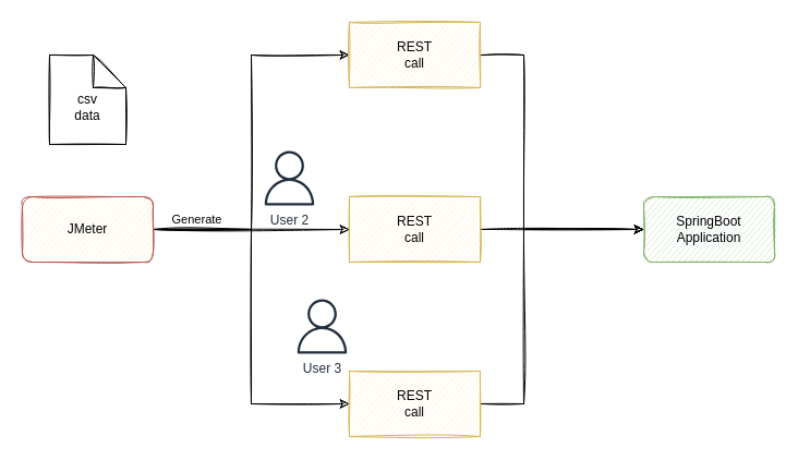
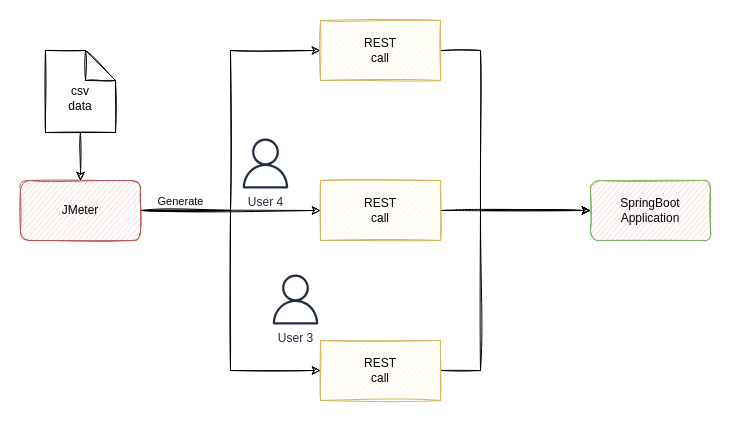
  <mxCell id="0" />
  <mxCell id="1" parent="0" />
  <mxCell id="2" style="edgeStyle=orthogonalEdgeStyle;rounded=0;orthogonalLoop=1;jettySize=auto;html=1;entryX=0;entryY=0.5;entryDx=0;entryDy=0;sketch=1;" edge="1" parent="1" source="6" target="15"><mxGeometry relative="1" as="geometry"><mxPoint x="330" y="50" as="targetPoint" /></mxGeometry></mxCell>
  <mxCell id="3" style="edgeStyle=orthogonalEdgeStyle;rounded=0;orthogonalLoop=1;jettySize=auto;html=1;sketch=1;entryX=0;entryY=0.5;entryDx=0;entryDy=0;" edge="1" parent="1" source="6" target="14"><mxGeometry relative="1" as="geometry"><mxPoint x="340" y="220" as="targetPoint" /></mxGeometry></mxCell>
  <mxCell id="4" style="edgeStyle=orthogonalEdgeStyle;rounded=0;orthogonalLoop=1;jettySize=auto;html=1;entryX=0;entryY=0.5;entryDx=0;entryDy=0;sketch=1;" edge="1" parent="1" source="6" target="12"><mxGeometry relative="1" as="geometry"><mxPoint x="330" y="370" as="targetPoint" /></mxGeometry></mxCell>
  <mxCell id="5" value="Generate" style="edgeLabel;html=1;align=center;verticalAlign=middle;resizable=0;points=[];" vertex="1" connectable="0" parent="4"><mxGeometry x="-0.789" relative="1" as="geometry"><mxPoint x="3" y="-10" as="offset" /></mxGeometry></mxCell>
- <mxCell id="6" value="JMeter" style="rounded=1;whiteSpace=wrap;html=1;sketch=1;fillColor=#fff2cc;strokeColor=#b85450;" vertex="1" parent="1"><mxGeometry x="20" y="180" width="120" height="60" as="geometry" /></mxCell>
+ <mxCell id="6" value="JMeter" style="rounded=1;whiteSpace=wrap;html=1;sketch=1;fillColor=#f8cecc;strokeColor=#b85450;" vertex="1" parent="1"><mxGeometry x="20" y="180" width="120" height="60" as="geometry" /></mxCell>
  <mxCell id="7" style="edgeStyle=orthogonalEdgeStyle;rounded=0;sketch=1;orthogonalLoop=1;jettySize=auto;html=1;entryX=0;entryY=0.5;entryDx=0;entryDy=0;exitX=1;exitY=0.5;exitDx=0;exitDy=0;" edge="1" parent="1" source="15" target="11"><mxGeometry relative="1" as="geometry"><mxPoint x="410" y="50" as="sourcePoint" /><Array as="points"><mxPoint x="480" y="50" /><mxPoint x="480" y="210" /></Array></mxGeometry></mxCell>
  <mxCell id="8" style="edgeStyle=orthogonalEdgeStyle;rounded=0;sketch=1;orthogonalLoop=1;jettySize=auto;html=1;entryX=0;entryY=0.5;entryDx=0;entryDy=0;exitX=1;exitY=0.5;exitDx=0;exitDy=0;" edge="1" parent="1" source="12" target="11"><mxGeometry relative="1" as="geometry"><mxPoint x="410" y="370" as="sourcePoint" /><Array as="points"><mxPoint x="480" y="370" /><mxPoint x="480" y="210" /></Array></mxGeometry></mxCell>
  <mxCell id="9" value="User 3" style="outlineConnect=0;fontColor=#232F3E;gradientColor=none;fillColor=#232F3E;strokeColor=none;dashed=0;verticalLabelPosition=bottom;verticalAlign=top;align=center;html=1;fontSize=12;fontStyle=0;aspect=fixed;pointerEvents=1;shape=mxgraph.aws4.user;" vertex="1" parent="1"><mxGeometry x="270" y="274" width="50" height="50" as="geometry" /></mxCell>
- <mxCell id="10" value="User 2" style="outlineConnect=0;fontColor=#232F3E;gradientColor=none;fillColor=#232F3E;strokeColor=none;dashed=0;verticalLabelPosition=bottom;verticalAlign=top;align=center;html=1;fontSize=12;fontStyle=0;aspect=fixed;pointerEvents=1;shape=mxgraph.aws4.user;" vertex="1" parent="1"><mxGeometry x="240" y="138" width="50" height="50" as="geometry" /></mxCell>
- <mxCell id="11" value="SpringBoot Application" style="rounded=1;whiteSpace=wrap;html=1;sketch=1;fillColor=#d5e8d4;strokeColor=#82b366;" vertex="1" parent="1"><mxGeometry x="590" y="180" width="120" height="60" as="geometry" /></mxCell>
+ <mxCell id="10" value="User 4" style="outlineConnect=0;fontColor=#232F3E;gradientColor=none;fillColor=#232F3E;strokeColor=none;dashed=0;verticalLabelPosition=bottom;verticalAlign=top;align=center;html=1;fontSize=12;fontStyle=0;aspect=fixed;pointerEvents=1;shape=mxgraph.aws4.user;" vertex="1" parent="1"><mxGeometry x="240" y="138" width="50" height="50" as="geometry" /></mxCell>
+ <mxCell id="11" value="SpringBoot Application" style="rounded=1;whiteSpace=wrap;html=1;sketch=1;fillColor=#f8cecc;strokeColor=#82b366;" vertex="1" parent="1"><mxGeometry x="590" y="180" width="120" height="60" as="geometry" /></mxCell>
  <mxCell id="12" value="REST&lt;br&gt;call" style="rounded=0;whiteSpace=wrap;html=1;sketch=1;fillColor=#fff2cc;strokeColor=#d6b656;" vertex="1" parent="1"><mxGeometry x="320" y="340" width="120" height="60" as="geometry" /></mxCell>
  <mxCell id="13" value="" style="edgeStyle=orthogonalEdgeStyle;rounded=0;sketch=1;orthogonalLoop=1;jettySize=auto;html=1;" edge="1" parent="1" source="14" target="11"><mxGeometry x="0.067" y="10" relative="1" as="geometry"><mxPoint as="offset" /></mxGeometry></mxCell>
  <mxCell id="14" value="REST&lt;br&gt;call" style="rounded=0;whiteSpace=wrap;html=1;sketch=1;fillColor=#fff2cc;strokeColor=#d6b656;" vertex="1" parent="1"><mxGeometry x="320" y="180" width="120" height="60" as="geometry" /></mxCell>
  <mxCell id="15" value="REST&lt;br&gt;call" style="rounded=0;whiteSpace=wrap;html=1;sketch=1;fillColor=#fff2cc;strokeColor=#d6b656;" vertex="1" parent="1"><mxGeometry x="320" y="20" width="120" height="60" as="geometry" /></mxCell>
+ <mxCell id="16" style="edgeStyle=orthogonalEdgeStyle;rounded=0;sketch=1;orthogonalLoop=1;jettySize=auto;html=1;entryX=0.5;entryY=0;entryDx=0;entryDy=0;" edge="1" parent="1" source="17" target="6"><mxGeometry relative="1" as="geometry" /></mxCell>
  <mxCell id="17" value="&lt;br&gt;csv&lt;br&gt;data" style="shape=note;whiteSpace=wrap;html=1;backgroundOutline=1;darkOpacity=0.05;sketch=1;" vertex="1" parent="1"><mxGeometry x="45" y="50" width="70" height="82" as="geometry" /></mxCell>
